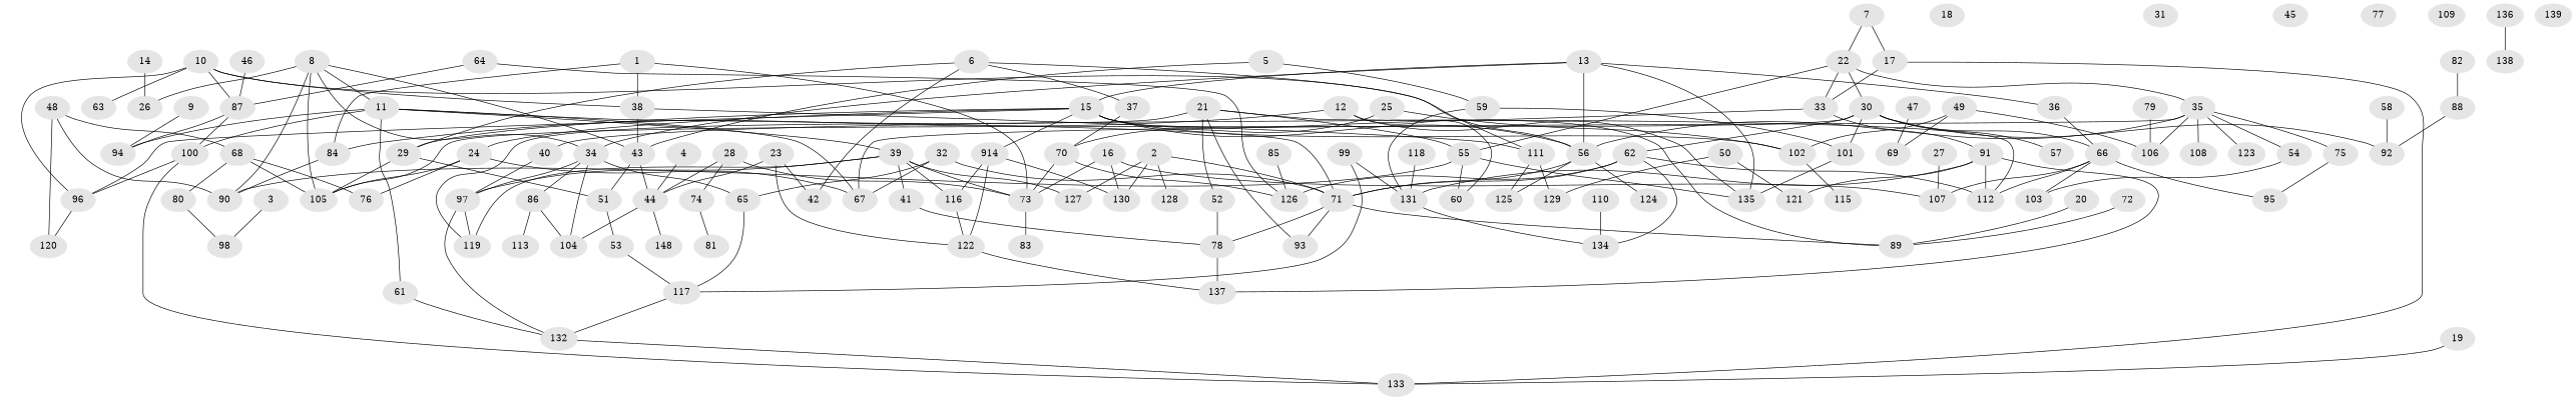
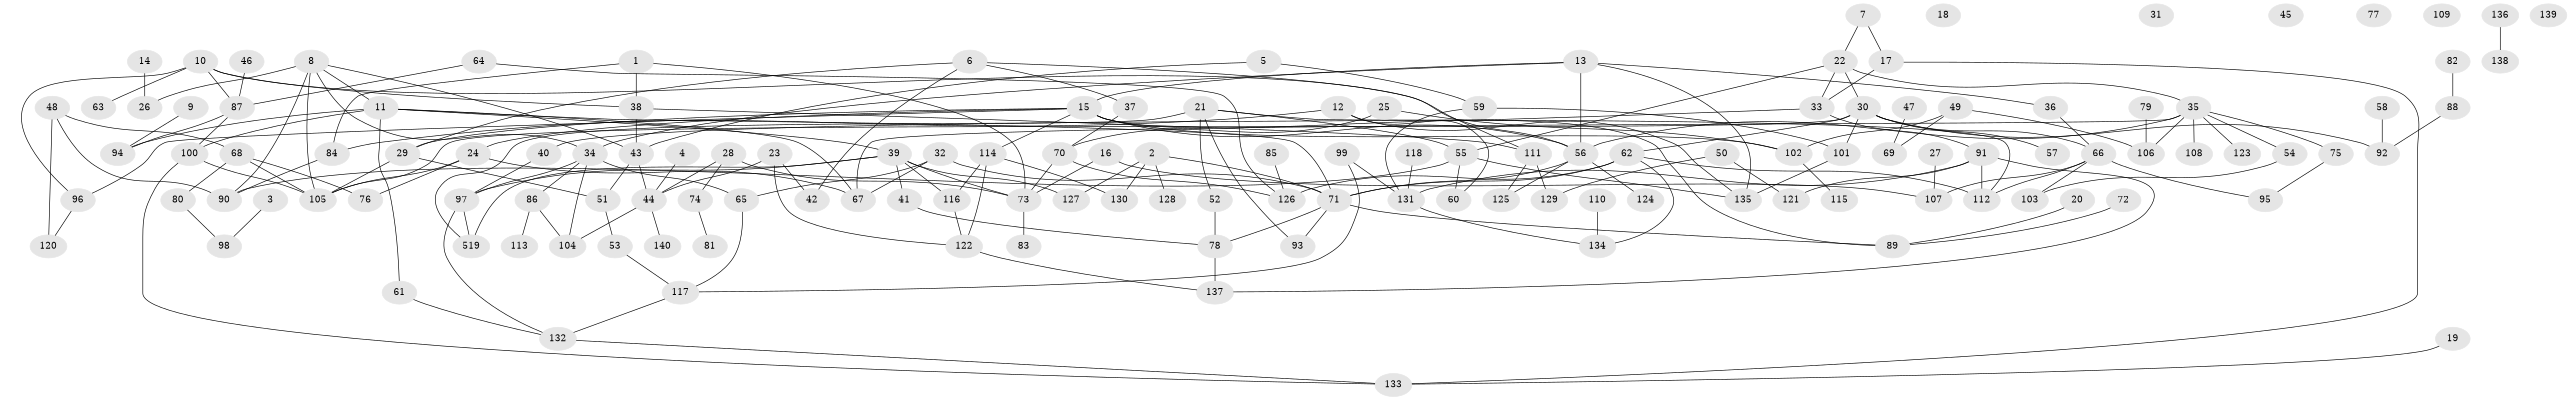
  graph {
    node [color=gray90 style=filled]
    1
    38
    73
    84
    43
    111
    83
    90
    2
    71
    127
    128
    130
    89
    93
    78
    3
    98
    4
    44
    104
-   140 [label=148]
+   140
    5
    59
    51
    101
    131
    6
    29
    37
    42
    105
    70
    129
    125
    7
    17
    22
    33
    133
    55
    30
    35
    8
    11
    26
    34
    94
    39
    61
    67
    100
    65
    97
    86
    9
    10
    56
    63
    87
    96
    124
    120
-   119
+   119 [label=519]
    41
    116
    132
    12
    60
    135
    13
    15
    36
    24
    102
-   114 [label=914]
+   114
    66
    14
    76
    115
    122
    16
    107
    40
    91
    18
    19
    20
    21
    52
    112
    57
    62
    92
    54
    75
    106
    108
    123
    23
    137
    25
    126
    27
    28
    74
    81
    53
    134
    103
    95
    31
    32
    117
    121
    45
    46
    47
    69
    48
    68
    80
    49
    50
    58
    64
    72
    77
    79
    82
    88
    85
    113
    99
    109
    110
    118
    136
    138
    139
    1 -- 38
    1 -- 73
    1 -- 84
    38 -- 43
    38 -- 111
    73 -- 83
    84 -- 90
    43 -- 44
    43 -- 51
    111 -- 129
    111 -- 125
    2 -- 71
    2 -- 127
    2 -- 128
    2 -- 130
    71 -- 89
    71 -- 93
    71 -- 78
    78 -- 137
    3 -- 98
    4 -- 44
    44 -- 104
    44 -- 140
    5 -- 43
    5 -- 59
    59 -- 101
    59 -- 131
    51 -- 53
    101 -- 135
    131 -- 134
    6 -- 111
    6 -- 29
    6 -- 37
    6 -- 42
    29 -- 51
    29 -- 105
    37 -- 70
    70 -- 73
    70 -- 126
    7 -- 17
    7 -- 22
    17 -- 33
    17 -- 133
    22 -- 33
    22 -- 55
    22 -- 30
    22 -- 35
    33 -- 40
    33 -- 91
    55 -- 90
    55 -- 60
    55 -- 135
    30 -- 101
    30 -- 105
    30 -- 66
    30 -- 57
    30 -- 62
    30 -- 92
    35 -- 67
    35 -- 56
    35 -- 54
    35 -- 75
    35 -- 106
    35 -- 108
    35 -- 123
    8 -- 43
    8 -- 90
    8 -- 105
    8 -- 11
    8 -- 26
    8 -- 34
    11 -- 71
    11 -- 94
    11 -- 39
    11 -- 61
    11 -- 67
    11 -- 100
    34 -- 104
    34 -- 65
    34 -- 97
    34 -- 86
    39 -- 73
    39 -- 127
    39 -- 97
    39 -- 119
    39 -- 41
    39 -- 116
    61 -- 132
-   100 -- 96
+   100 -- 105
    100 -- 133
    65 -- 117
    97 -- 119
    97 -- 132
    86 -- 104
    86 -- 113
    9 -- 94
    10 -- 38
    10 -- 56
    10 -- 63
    10 -- 87
    10 -- 96
    56 -- 71
    56 -- 125
    56 -- 124
    87 -- 94
    87 -- 100
    96 -- 120
    41 -- 78
    116 -- 122
    132 -- 133
    12 -- 84
    12 -- 60
    12 -- 135
    13 -- 34
    13 -- 56
    13 -- 135
    13 -- 15
    13 -- 36
    15 -- 89
    15 -- 29
    15 -- 56
    15 -- 96
    15 -- 24
    15 -- 102
    15 -- 114
    36 -- 66
    24 -- 105
    24 -- 67
    24 -- 76
    102 -- 115
    114 -- 130
    114 -- 116
    114 -- 122
    66 -- 107
    66 -- 112
    66 -- 103
    66 -- 95
    14 -- 26
    122 -- 137
    16 -- 73
-   16 -- 130
    16 -- 107
    40 -- 97
    91 -- 131
    91 -- 112
    91 -- 137
    91 -- 121
    19 -- 133
    20 -- 89
    21 -- 93
    21 -- 55
    21 -- 119
    21 -- 52
    21 -- 112
    52 -- 78
    62 -- 71
    62 -- 112
    62 -- 126
    62 -- 134
    54 -- 103
    75 -- 95
    23 -- 44
    23 -- 42
    23 -- 122
    25 -- 70
    25 -- 102
    27 -- 107
    28 -- 73
    28 -- 44
    28 -- 74
    74 -- 81
    53 -- 117
    32 -- 71
    32 -- 67
    32 -- 65
    117 -- 132
    46 -- 87
    47 -- 69
    48 -- 90
    48 -- 120
    48 -- 68
    68 -- 105
    68 -- 76
    68 -- 80
    80 -- 98
    49 -- 102
    49 -- 106
    49 -- 69
    50 -- 129
    50 -- 121
    58 -- 92
    64 -- 87
    64 -- 126
    72 -- 89
    79 -- 106
    82 -- 88
    88 -- 92
    85 -- 126
    99 -- 131
    99 -- 117
    110 -- 134
    118 -- 131
    136 -- 138
  }
